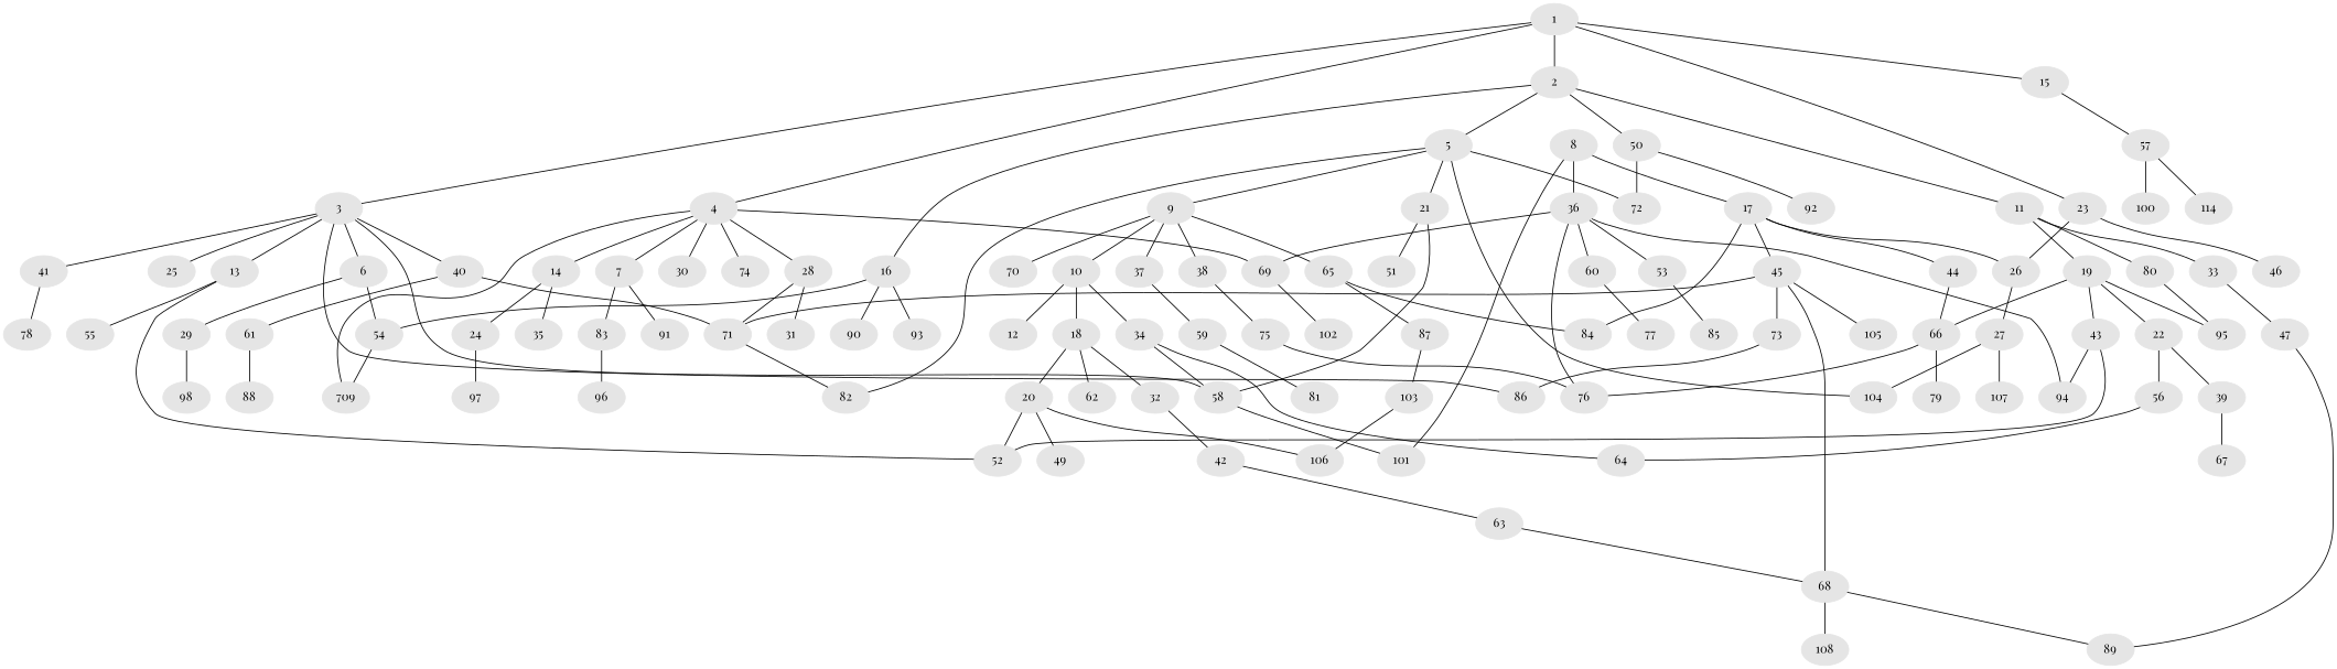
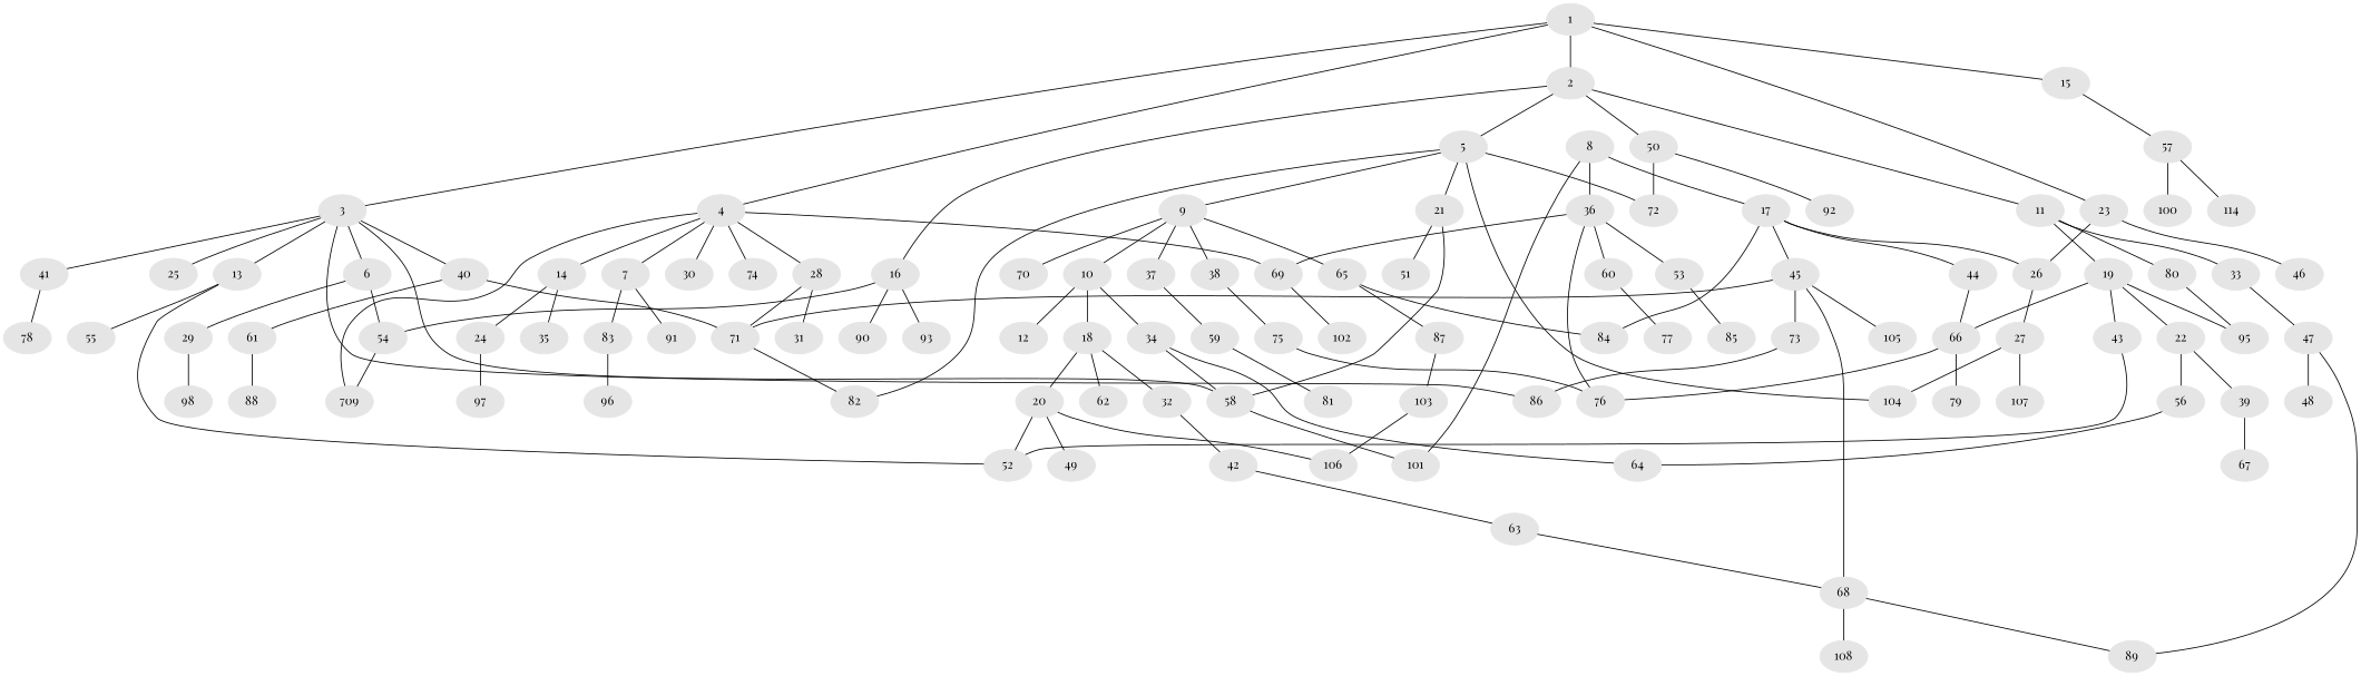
  graph {
    fontname="Playfair Display"
    node [color=gray90 fontname="Playfair Display" style=filled]
    edge [fontname="Playfair Display"]
    1
    2
    3
    4
    15
    23
    5
    11
    16
    50
    6
    13
    25
    40
    41
    58
    86
    7
    14
    28
    30
    69
    74
    n24 [label=709]
    57
    26
    46
    9
    21
    72
    82
    104
    19
    33
    80
    54
    90
    93
    92
    29
    52
    55
    71
    61
    78
    101
    83
    91
    24
    35
    31
    102
    10
    37
    38
    65
    70
    51
    98
    8
    17
    36
    96
    44
    45
    84
    53
    60
    76
-   94
    12
    18
    34
    59
    75
    87
    20
    32
    62
    64
    22
    43
    66
    95
    47
    97
    100
    n88 [label=114]
    27
    68
    73
    105
    49
    106
    42
    39
    56
    79
    67
    107
    63
+   48
    89
    85
    77
    81
    88
    108
    103
    1 -- 2
    1 -- 3
    1 -- 4
    1 -- 15
    1 -- 23
    2 -- 5
    2 -- 11
    2 -- 16
    2 -- 50
    3 -- 6
    3 -- 13
    3 -- 25
    3 -- 40
    3 -- 41
    3 -- 58
    3 -- 86
    4 -- 7
    4 -- 14
    4 -- 28
    4 -- 30
    4 -- 69
    4 -- 74
    4 -- n24
    15 -- 57
    23 -- 26
    23 -- 46
    5 -- 9
    5 -- 21
    5 -- 72
    5 -- 82
    5 -- 104
    11 -- 19
    11 -- 33
    11 -- 80
    16 -- 54
    16 -- 90
    16 -- 93
    50 -- 72
    50 -- 92
    6 -- 54
    6 -- 29
    13 -- 52
    13 -- 55
    40 -- 71
    40 -- 61
    41 -- 78
    58 -- 101
    7 -- 83
    7 -- 91
    14 -- 24
    14 -- 35
    28 -- 71
    28 -- 31
    69 -- 102
    57 -- 100
    57 -- n88
    26 -- 27
    9 -- 10
    9 -- 37
    9 -- 38
    9 -- 65
    9 -- 70
    21 -- 58
    21 -- 51
    19 -- 22
    19 -- 43
    19 -- 66
    19 -- 95
    33 -- 47
    80 -- 95
    54 -- n24
    29 -- 98
    71 -- 82
    61 -- 88
    83 -- 96
    24 -- 97
    10 -- 12
    10 -- 18
    10 -- 34
    37 -- 59
    38 -- 75
    65 -- 84
    65 -- 87
    8 -- 101
    8 -- 17
    8 -- 36
    17 -- 26
    17 -- 44
    17 -- 45
    17 -- 84
    36 -- 69
    36 -- 53
    36 -- 60
    36 -- 76
-   36 -- 94
    44 -- 66
    45 -- 71
    45 -- 68
    45 -- 73
    45 -- 105
    53 -- 85
    60 -- 77
    18 -- 20
    18 -- 32
    18 -- 62
    34 -- 58
    34 -- 64
    59 -- 81
    75 -- 76
    87 -- 103
    20 -- 52
    20 -- 49
    20 -- 106
    32 -- 42
    22 -- 39
    22 -- 56
    43 -- 52
-   43 -- 94
    66 -- 76
    66 -- 79
+   47 -- 48
    47 -- 89
    27 -- 104
    27 -- 107
    68 -- 89
    68 -- 108
    73 -- 86
    42 -- 63
    39 -- 67
    56 -- 64
    63 -- 68
    103 -- 106
  }
